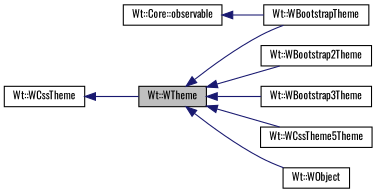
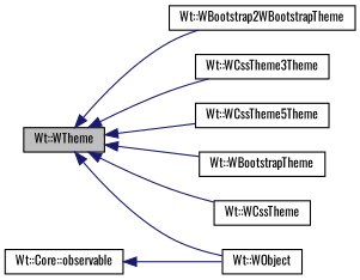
  digraph {
    fontname=Oswald
    rankdir=LR
    node [color=black fillcolor=white fontname=Oswald fontsize=10 shape=record style=filled]
    edge [color=midnightblue dir=back fontname=Oswald fontsize=10 labelfontname=Helvetica labelfontsize=10 style=solid]
    n1 [fillcolor=grey75 fontcolor=black height=0.2 label="Wt::WTheme" width=0.4]
-   n2 [height=0.2 label="Wt::WBootstrap2Theme" width=0.4]
-   n3 [height=0.2 label="Wt::WBootstrap3Theme" width=0.4]
+   n2 [height=0.2 label="Wt::WBootstrap2WBootstrapTheme" width=0.4]
+   n3 [height=0.2 label="Wt::WCssTheme3Theme" width=0.4]
    n4 [height=0.2 label="Wt::WCssTheme5Theme" width=0.4]
    n5 [height=0.2 label="Wt::WBootstrapTheme" width=0.4]
    n6 [height=0.2 label="Wt::WCssTheme" width=0.4]
    n7 [height=0.2 label="Wt::WObject" width=0.4]
    n8 [height=0.2 label="Wt::Core::observable" width=0.4]
    n1 -> n2
    n1 -> n3
    n1 -> n4
    n1 -> n5
-   n6 -> n1
+   n1 -> n6
    n1 -> n7
-   n8 -> n5
+   n8 -> n7
  }
